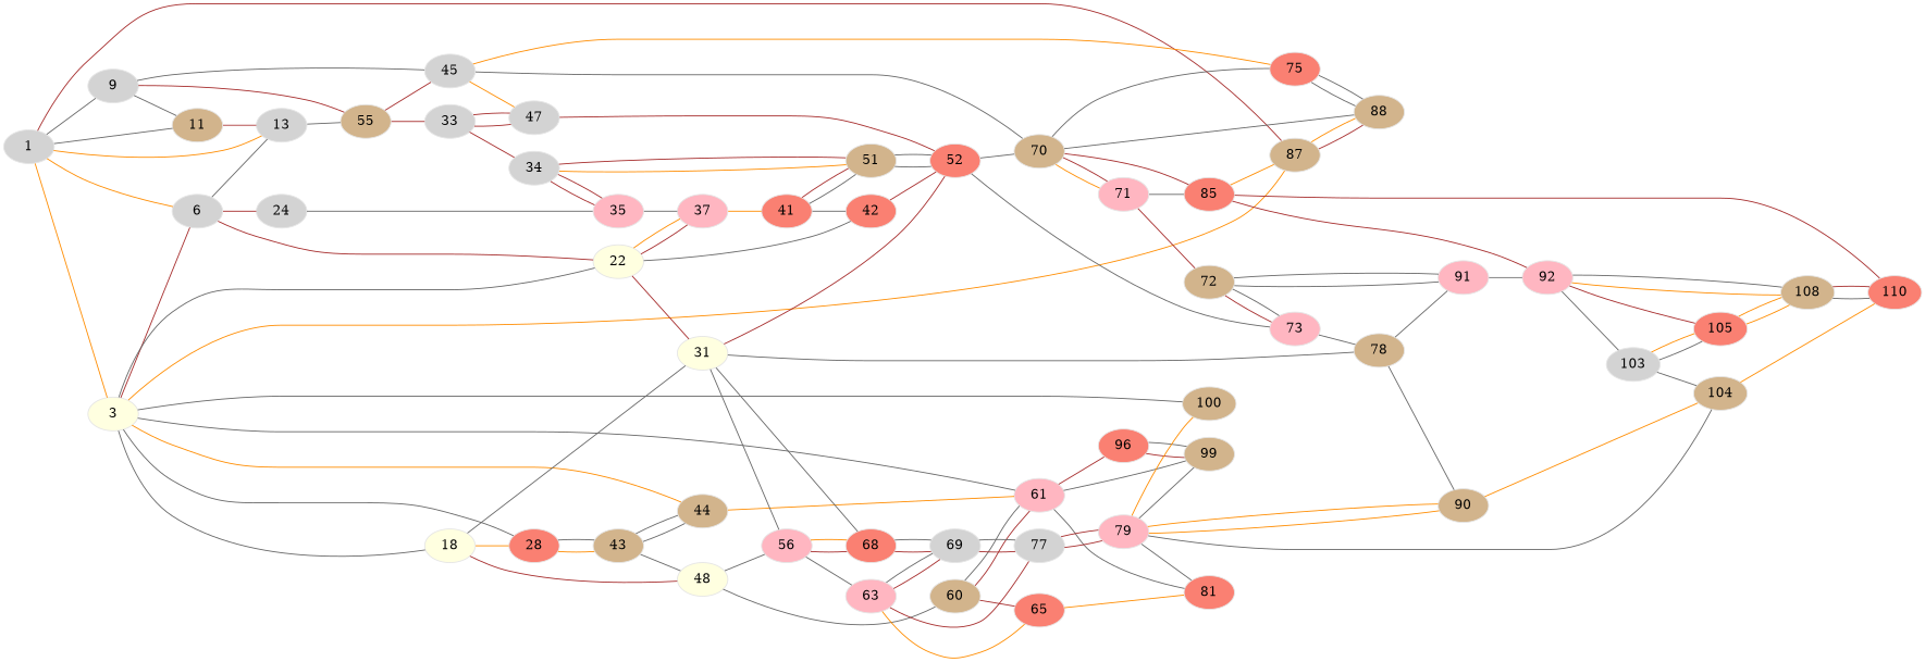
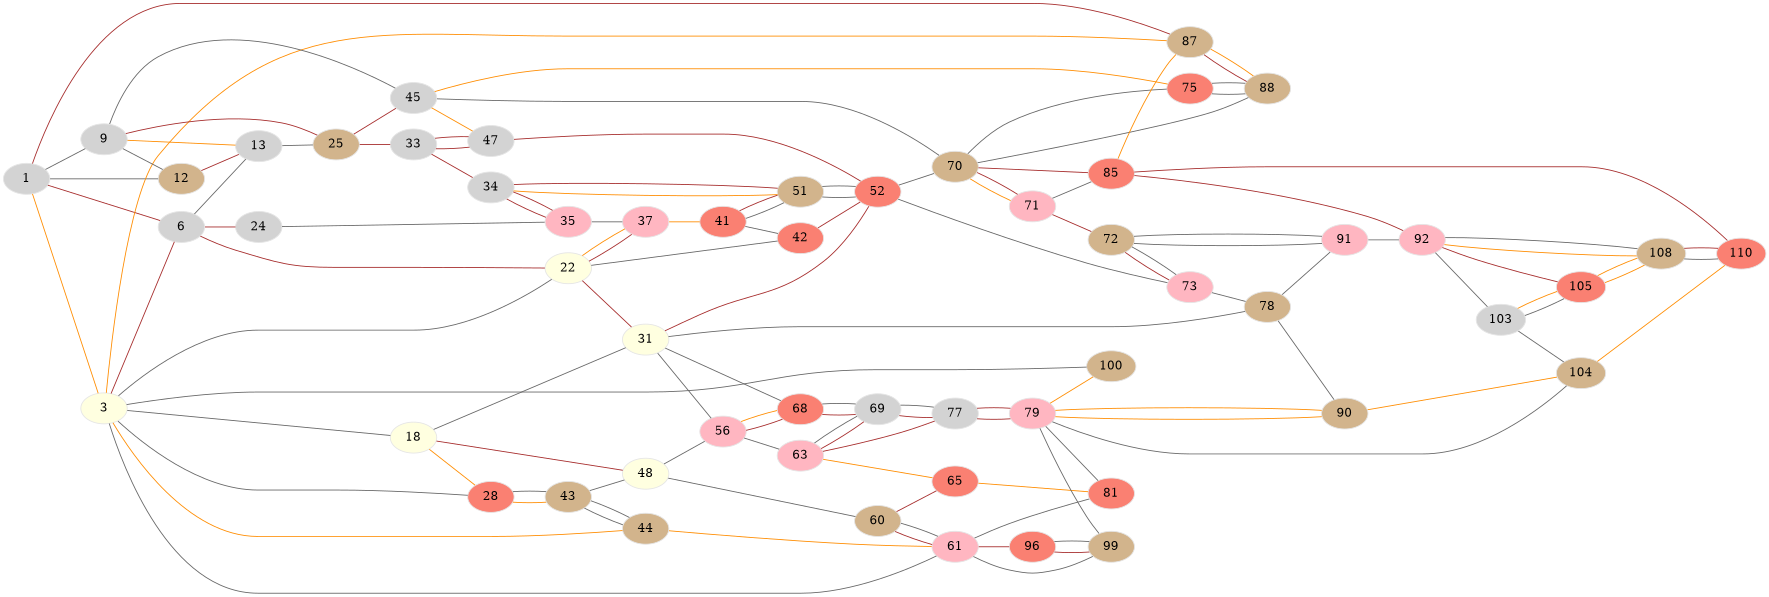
  graph {
    rankdir=LR
    node [color=gray90 fillcolor=tan style=filled]
    edge [color=gray40]
    1 [fillcolor=lightgrey super="+2+5"]
    3 [fillcolor=lightyellow super="+66+20+4"]
    6 [fillcolor=lightgrey super="+7+15"]
    9 [fillcolor=lightgrey super="+10"]
-   11
+   11 [label=12]
    13 [fillcolor=lightgrey super="+16+14"]
    87
    18 [fillcolor=lightyellow super="+19+27"]
    22 [fillcolor=lightyellow super="+23"]
    28 [fillcolor=salmon super="+29"]
    44
    61 [fillcolor=lightpink super="+62+83"]
    100
    24 [fillcolor=lightgrey]
-   25 [super="+26+39" label=55]
+   25 [super="+26+39"]
    45 [fillcolor=lightgrey super="+46+50"]
    88
    31 [fillcolor=lightyellow super="+55"]
    48 [fillcolor=lightyellow super="+49"]
    37 [fillcolor=lightpink super="+40"]
    42 [fillcolor=salmon]
    43
    81 [fillcolor=salmon super="+82"]
    96 [fillcolor=salmon]
    99
    35 [fillcolor=lightpink super="+36"]
    33 [fillcolor=lightgrey]
    47 [fillcolor=lightgrey]
    70 [super="+74"]
    75 [fillcolor=salmon]
    52 [fillcolor=salmon super="+53+54"]
    56 [fillcolor=lightpink super="+57"]
    68 [fillcolor=salmon]
    78 [super="+89"]
    60
    41 [fillcolor=salmon]
    34 [fillcolor=lightgrey]
    73 [fillcolor=lightpink]
    63 [fillcolor=lightpink super="+64"]
    69 [fillcolor=lightgrey]
    91 [fillcolor=lightpink]
    90 [super="+101"]
    51
    71 [fillcolor=lightpink]
    85 [fillcolor=salmon super="+86+109"]
    65 [fillcolor=salmon]
    77 [fillcolor=lightgrey]
    79 [fillcolor=lightpink super="+80"]
    72
    92 [fillcolor=lightpink super="+93"]
    110 [fillcolor=salmon]
    104 [super="+106"]
    103 [fillcolor=lightgrey]
    105 [fillcolor=salmon]
    108
    1 -- 3 [color=darkorange]
-   1 -- 6 [color=darkorange]
+   1 -- 6 [color=brown]
    1 -- 9
    1 -- 11
-   1 -- 13 [color=darkorange]
+   9 -- 13 [color=darkorange]
    1 -- 87 [color=brown]
    3 -- 6 [color=brown]
    3 -- 87 [color=darkorange]
    3 -- 18 [weight=2]
    3 -- 22
    3 -- 28
    3 -- 44 [color=darkorange]
    3 -- 61
    3 -- 100
    6 -- 13
    6 -- 22 [color=brown]
    6 -- 24 [color=brown weight=2]
    9 -- 11
    9 -- 25 [color=brown]
    9 -- 45
    11 -- 13 [color=brown]
    13 -- 25 [weight=2]
    87 -- 88 [color=brown]
    87 -- 88 [color=darkorange]
    18 -- 28 [color=darkorange weight=2]
    18 -- 31
    18 -- 48 [color=brown]
    22 -- 31 [color=brown]
    22 -- 37 [color=brown]
    22 -- 37 [color=darkorange]
    22 -- 42
    28 -- 43 [color=darkorange]
    28 -- 43
    44 -- 61 [color=darkorange]
    61 -- 81
    61 -- 96 [color=brown]
    61 -- 99
    24 -- 35
    25 -- 45 [color=brown]
    25 -- 33 [color=brown]
    45 -- 47 [color=darkorange]
    45 -- 70
    45 -- 75 [color=darkorange]
    31 -- 52 [color=brown]
    31 -- 56
    31 -- 68
    31 -- 78
    48 -- 56
    48 -- 60
    37 -- 41 [color=darkorange]
    42 -- 52 [color=brown]
    43 -- 44
    43 -- 44
    43 -- 48
    96 -- 99 [color=brown]
    96 -- 99
    35 -- 37 [weight=2]
    33 -- 47 [color=brown]
    33 -- 47 [color=brown]
    33 -- 34 [color=brown]
    47 -- 52 [color=brown]
    70 -- 88
    70 -- 75
    70 -- 71 [color=darkorange]
    70 -- 71 [color=brown]
    70 -- 85 [color=brown]
    75 -- 88
    75 -- 88
    52 -- 70
    52 -- 73
    56 -- 68 [color=brown]
    56 -- 68 [color=darkorange]
    56 -- 63
    68 -- 69 [color=brown]
    68 -- 69
    78 -- 91
    78 -- 90
    60 -- 61 [color=brown]
    60 -- 61
    60 -- 65 [color=brown]
    41 -- 42
    41 -- 51
    41 -- 51 [color=brown]
    34 -- 35 [color=brown]
    34 -- 35 [color=brown]
    34 -- 51 [color=darkorange]
    34 -- 51 [color=brown]
    73 -- 78
    63 -- 69 [color=brown]
    63 -- 69
    63 -- 65 [color=darkorange]
    63 -- 77 [color=brown]
    69 -- 77 [color=brown]
    69 -- 77
    91 -- 92
    90 -- 104 [color=darkorange]
    51 -- 52
    51 -- 52
    71 -- 85
    71 -- 72 [color=brown]
    85 -- 87 [color=darkorange]
    85 -- 92 [color=brown]
    85 -- 110 [color=brown]
    65 -- 81 [color=darkorange]
    77 -- 79 [color=brown]
    77 -- 79 [color=brown]
    79 -- 100 [color=darkorange weight=2]
    79 -- 81
    79 -- 99
    79 -- 90 [color=darkorange weight=2]
    79 -- 90 [color=darkorange]
    79 -- 104
    72 -- 73 [color=brown]
    72 -- 73
    72 -- 91
    72 -- 91
    92 -- 103
    92 -- 105 [color=brown]
    92 -- 108 [color=darkorange]
    92 -- 108
    104 -- 110 [color=darkorange]
    103 -- 104
    103 -- 105
    103 -- 105 [color=darkorange]
    105 -- 108 [color=darkorange]
    105 -- 108 [color=darkorange]
    108 -- 110
    108 -- 110 [color=brown]
  }
